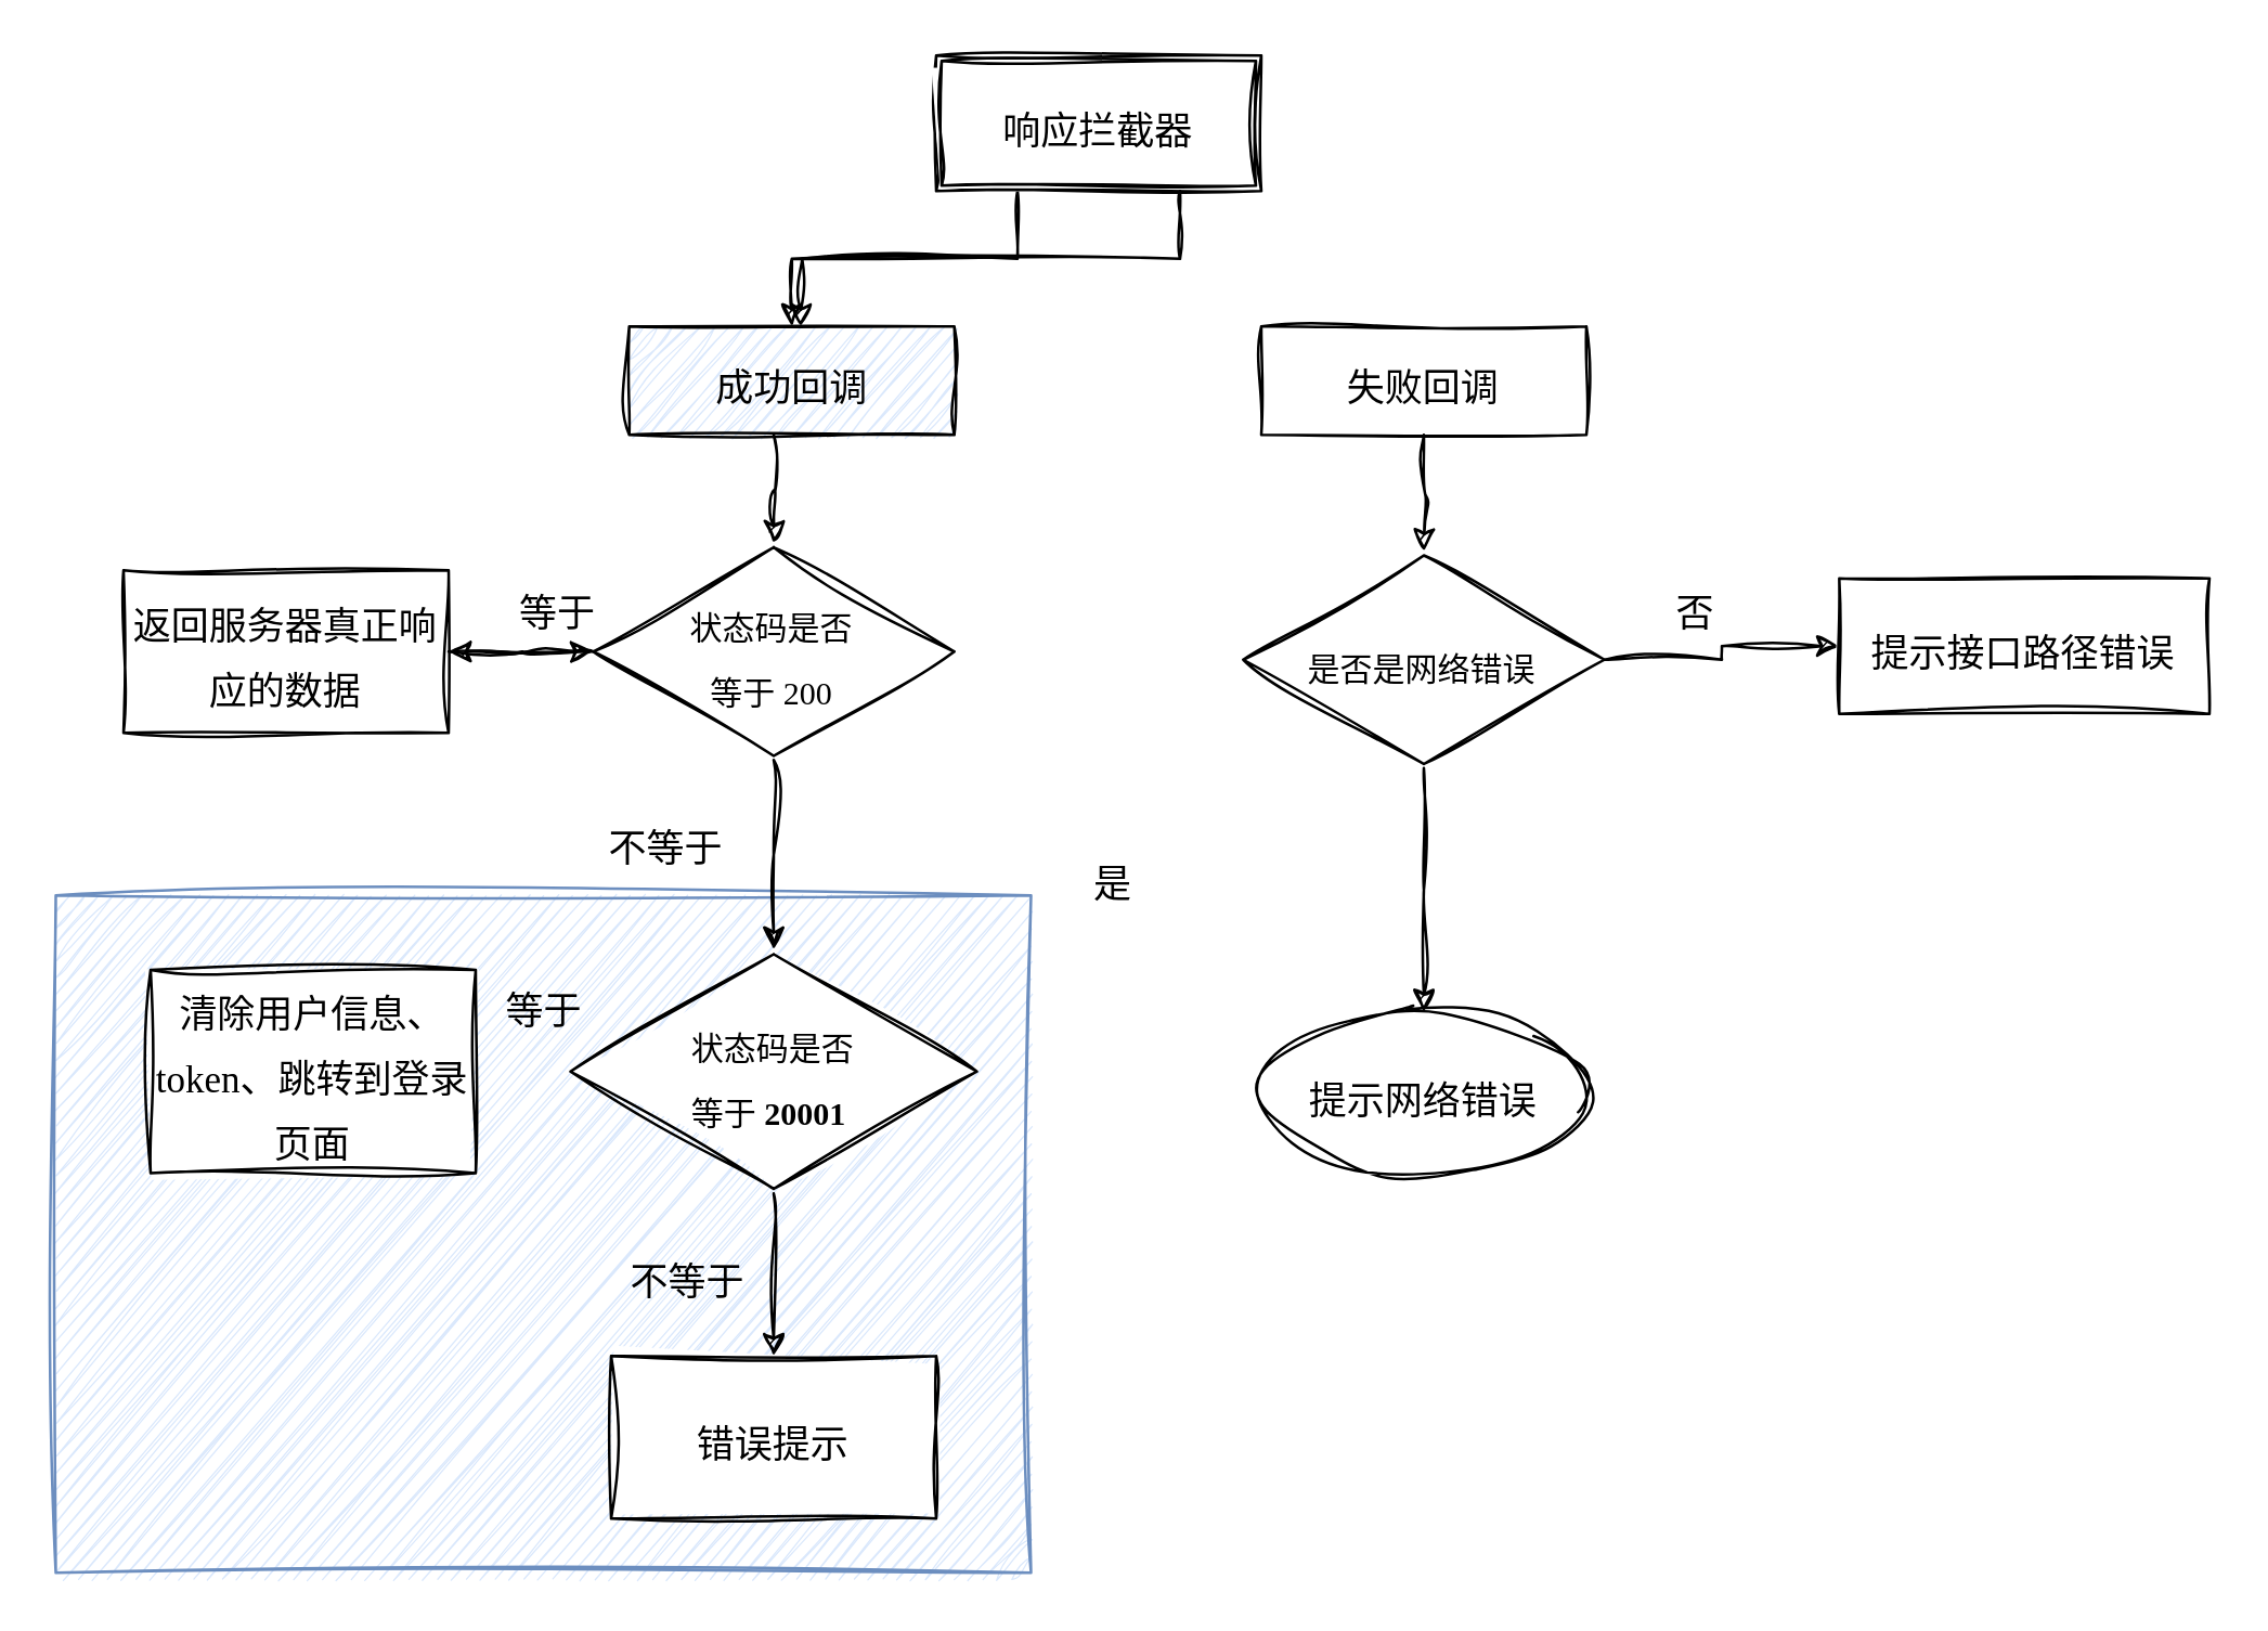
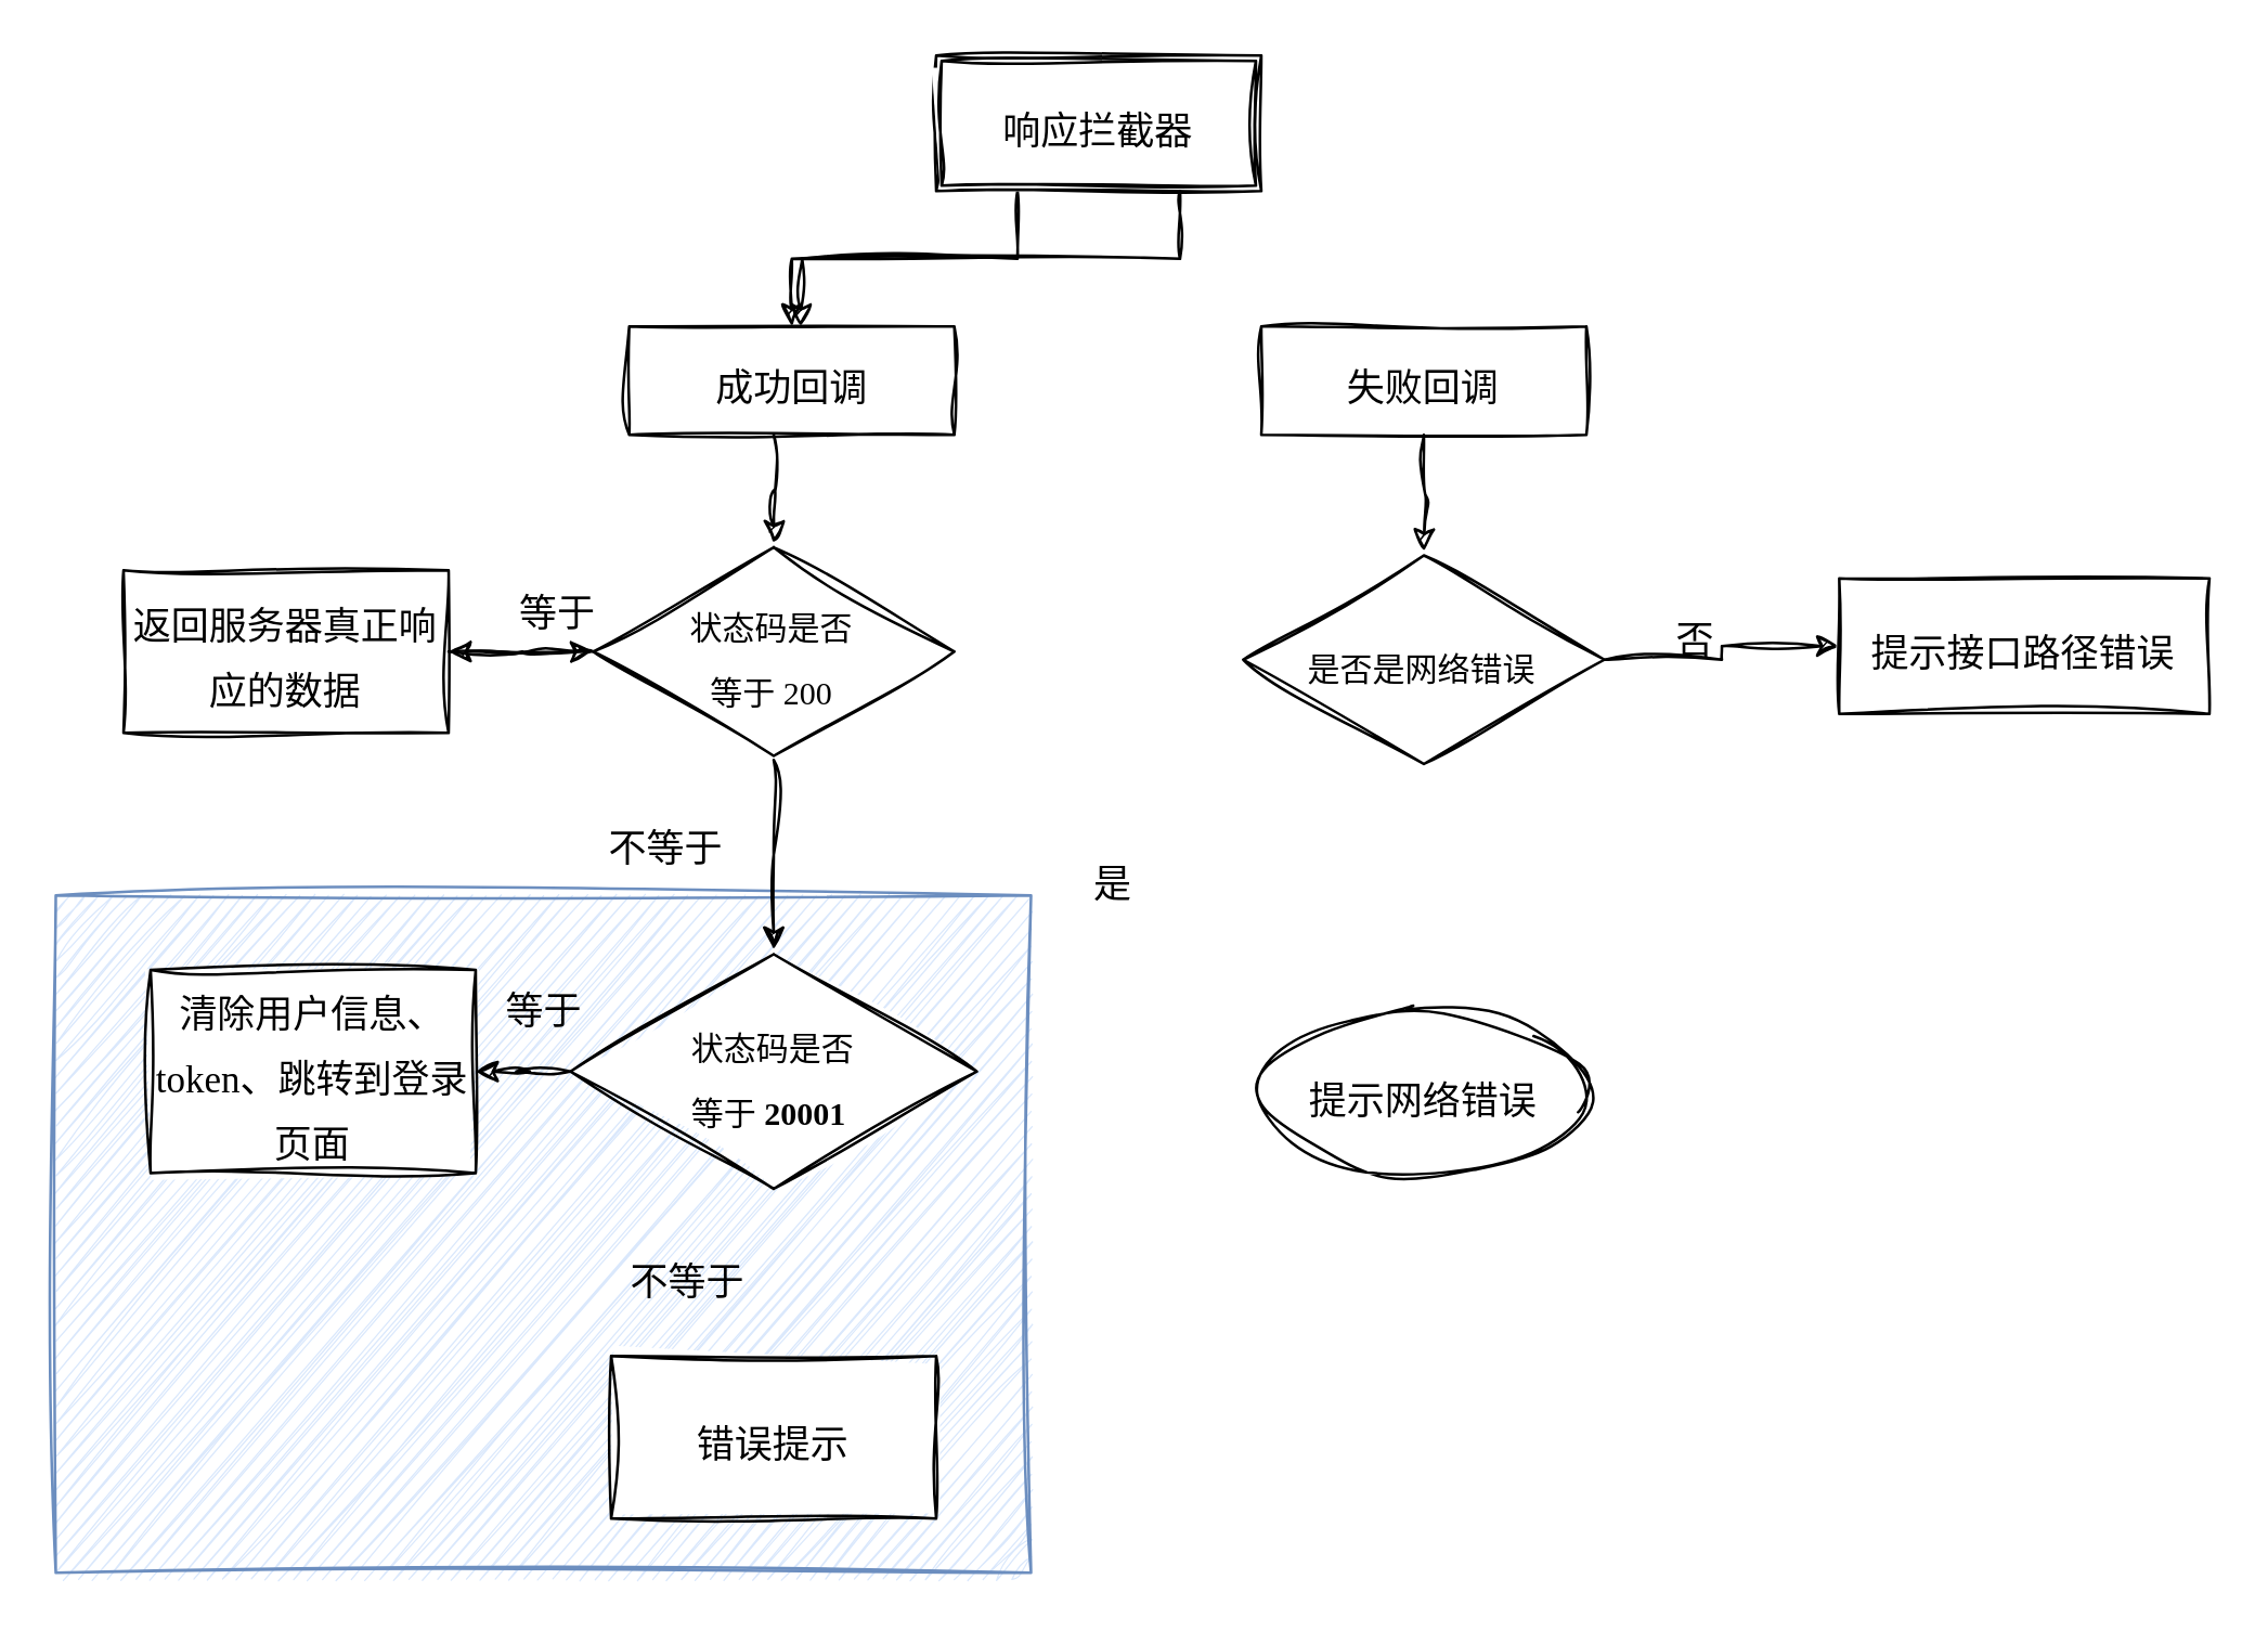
  <mxCell id="0" />
  <mxCell id="1" parent="0" />
  <mxCell id="2" value="" style="verticalLabelPosition=bottom;verticalAlign=top;html=1;shape=mxgraph.basic.rect;fillColor2=none;strokeWidth=1;size=20;indent=5;sketch=1;hachureGap=4;jiggle=2;curveFitting=1;fontFamily=Architects Daughter;fontSource=https%3A%2F%2Ffonts.googleapis.com%2Fcss%3Ffamily%3DArchitects%2BDaughter;fontSize=20;fillColor=#dae8fc;strokeColor=#6c8ebf;" vertex="1" parent="1"><mxGeometry x="20" y="330" width="360" height="250" as="geometry" /></mxCell>
  <mxCell id="3" style="edgeStyle=orthogonalEdgeStyle;rounded=0;sketch=1;hachureGap=4;jiggle=2;curveFitting=1;orthogonalLoop=1;jettySize=auto;html=1;exitX=0.25;exitY=1;exitDx=0;exitDy=0;fontFamily=Architects Daughter;fontSource=https%3A%2F%2Ffonts.googleapis.com%2Fcss%3Ffamily%3DArchitects%2BDaughter;fontSize=16;entryX=0.583;entryY=0;entryDx=0;entryDy=0;entryPerimeter=0;" edge="1" parent="1" source="5"><mxGeometry relative="1" as="geometry"><mxPoint x="294.96" y="120" as="targetPoint" /></mxGeometry></mxCell>
  <mxCell id="4" style="edgeStyle=orthogonalEdgeStyle;rounded=0;sketch=1;hachureGap=4;jiggle=2;curveFitting=1;orthogonalLoop=1;jettySize=auto;html=1;exitX=0.75;exitY=1;exitDx=0;exitDy=0;fontFamily=Architects Daughter;fontSource=https%3A%2F%2Ffonts.googleapis.com%2Fcss%3Ffamily%3DArchitects%2BDaughter;fontSize=16;" edge="1" parent="1" source="5" target="27"><mxGeometry relative="1" as="geometry" /></mxCell>
  <mxCell id="5" value="&lt;font style=&quot;font-size: 14px;&quot;&gt;响应拦截器&lt;/font&gt;" style="shape=ext;double=1;rounded=0;whiteSpace=wrap;html=1;sketch=1;hachureGap=4;jiggle=2;curveFitting=1;fontFamily=Architects Daughter;fontSource=https%3A%2F%2Ffonts.googleapis.com%2Fcss%3Ffamily%3DArchitects%2BDaughter;fontSize=20;" vertex="1" parent="1"><mxGeometry x="345" y="20" width="120" height="50" as="geometry" /></mxCell>
  <mxCell id="6" style="edgeStyle=orthogonalEdgeStyle;rounded=0;sketch=1;hachureGap=4;jiggle=2;curveFitting=1;orthogonalLoop=1;jettySize=auto;html=1;exitX=0.5;exitY=1;exitDx=0;exitDy=0;fontFamily=Architects Daughter;fontSource=https%3A%2F%2Ffonts.googleapis.com%2Fcss%3Ffamily%3DArchitects%2BDaughter;fontSize=16;" edge="1" parent="1"><mxGeometry relative="1" as="geometry"><mxPoint x="285" y="200" as="targetPoint" /><mxPoint x="285" y="160" as="sourcePoint" /></mxGeometry></mxCell>
  <mxCell id="7" value="" style="edgeStyle=orthogonalEdgeStyle;rounded=0;sketch=1;hachureGap=4;jiggle=2;curveFitting=1;orthogonalLoop=1;jettySize=auto;html=1;fontFamily=Architects Daughter;fontSource=https%3A%2F%2Ffonts.googleapis.com%2Fcss%3Ffamily%3DArchitects%2BDaughter;fontSize=16;" edge="1" parent="1" target="24"><mxGeometry relative="1" as="geometry"><mxPoint x="525" y="160" as="sourcePoint" /></mxGeometry></mxCell>
  <mxCell id="8" value="" style="edgeStyle=orthogonalEdgeStyle;rounded=0;sketch=1;hachureGap=4;jiggle=2;curveFitting=1;orthogonalLoop=1;jettySize=auto;html=1;fontFamily=Architects Daughter;fontSource=https%3A%2F%2Ffonts.googleapis.com%2Fcss%3Ffamily%3DArchitects%2BDaughter;fontSize=16;" edge="1" parent="1" target="11"><mxGeometry relative="1" as="geometry"><mxPoint x="165" y="240" as="sourcePoint" /></mxGeometry></mxCell>
  <mxCell id="9" value="" style="edgeStyle=orthogonalEdgeStyle;rounded=0;sketch=1;hachureGap=4;jiggle=2;curveFitting=1;orthogonalLoop=1;jettySize=auto;html=1;fontFamily=Architects Daughter;fontSource=https%3A%2F%2Ffonts.googleapis.com%2Fcss%3Ffamily%3DArchitects%2BDaughter;fontSize=16;" edge="1" parent="1" source="11"><mxGeometry relative="1" as="geometry"><mxPoint x="165" y="240" as="targetPoint" /></mxGeometry></mxCell>
  <mxCell id="10" value="" style="edgeStyle=orthogonalEdgeStyle;rounded=0;sketch=1;hachureGap=4;jiggle=2;curveFitting=1;orthogonalLoop=1;jettySize=auto;html=1;fontFamily=Architects Daughter;fontSource=https%3A%2F%2Ffonts.googleapis.com%2Fcss%3Ffamily%3DArchitects%2BDaughter;fontSize=16;" edge="1" parent="1" source="11"><mxGeometry relative="1" as="geometry"><mxPoint x="285" y="350" as="targetPoint" /></mxGeometry></mxCell>
  <mxCell id="11" value="&lt;font style=&quot;font-size: 12px;&quot;&gt;状态码是否&lt;br&gt;等于 200&lt;/font&gt;" style="html=1;whiteSpace=wrap;aspect=fixed;shape=isoRectangle;sketch=1;hachureGap=4;jiggle=2;curveFitting=1;fontFamily=Architects Daughter;fontSource=https%3A%2F%2Ffonts.googleapis.com%2Fcss%3Ffamily%3DArchitects%2BDaughter;fontSize=20;" vertex="1" parent="1"><mxGeometry x="218.34" y="200" width="133.33" height="80" as="geometry" /></mxCell>
- <mxCell id="13" value="" style="edgeStyle=orthogonalEdgeStyle;rounded=0;sketch=1;hachureGap=4;jiggle=2;curveFitting=1;orthogonalLoop=1;jettySize=auto;html=1;fontFamily=Architects Daughter;fontSource=https%3A%2F%2Ffonts.googleapis.com%2Fcss%3Ffamily%3DArchitects%2BDaughter;fontSize=16;entryX=0.5;entryY=0;entryDx=0;entryDy=0;" edge="1" parent="1" source="14" target="16"><mxGeometry relative="1" as="geometry"><mxPoint x="285" y="520" as="targetPoint" /></mxGeometry></mxCell>
+ <mxCell id="12" value="" style="edgeStyle=orthogonalEdgeStyle;rounded=0;sketch=1;hachureGap=4;jiggle=2;curveFitting=1;orthogonalLoop=1;jettySize=auto;html=1;fontFamily=Architects Daughter;fontSource=https%3A%2F%2Ffonts.googleapis.com%2Fcss%3Ffamily%3DArchitects%2BDaughter;fontSize=16;" edge="1" parent="1" source="14" target="15"><mxGeometry relative="1" as="geometry" /></mxCell>
  <mxCell id="14" value="&lt;font style=&quot;font-size: 12px;&quot;&gt;状态码是否&lt;br&gt;等于 &lt;b&gt;20001&amp;nbsp;&lt;/b&gt;&lt;/font&gt;" style="html=1;whiteSpace=wrap;aspect=fixed;shape=isoRectangle;sketch=1;hachureGap=4;jiggle=2;curveFitting=1;fontFamily=Architects Daughter;fontSource=https%3A%2F%2Ffonts.googleapis.com%2Fcss%3Ffamily%3DArchitects%2BDaughter;fontSize=20;" vertex="1" parent="1"><mxGeometry x="210" y="350" width="150" height="90" as="geometry" /></mxCell>
  <mxCell id="15" value="&lt;font style=&quot;font-size: 14px;&quot;&gt;清除用户信息、token、跳转到登录页面&lt;/font&gt;" style="whiteSpace=wrap;html=1;fontSize=20;fontFamily=Architects Daughter;sketch=1;hachureGap=4;jiggle=2;curveFitting=1;fontSource=https%3A%2F%2Ffonts.googleapis.com%2Fcss%3Ffamily%3DArchitects%2BDaughter;" vertex="1" parent="1"><mxGeometry x="55" y="357.5" width="120" height="75" as="geometry" /></mxCell>
  <mxCell id="16" value="&lt;span style=&quot;font-size: 14px;&quot;&gt;错误提示&lt;/span&gt;" style="whiteSpace=wrap;html=1;fontSize=20;fontFamily=Architects Daughter;sketch=1;hachureGap=4;jiggle=2;curveFitting=1;fontSource=https%3A%2F%2Ffonts.googleapis.com%2Fcss%3Ffamily%3DArchitects%2BDaughter;" vertex="1" parent="1"><mxGeometry x="225" y="500" width="120" height="60" as="geometry" /></mxCell>
  <mxCell id="17" value="&lt;font style=&quot;font-size: 14px;&quot;&gt;等于&lt;/font&gt;" style="text;html=1;align=center;verticalAlign=middle;resizable=0;points=[];autosize=1;strokeColor=none;fillColor=none;fontSize=20;fontFamily=Architects Daughter;" vertex="1" parent="1"><mxGeometry x="180" y="203" width="50" height="40" as="geometry" /></mxCell>
  <mxCell id="18" value="&lt;font style=&quot;font-size: 14px;&quot;&gt;不&lt;font style=&quot;font-size: 14px;&quot;&gt;等于&lt;/font&gt;&lt;/font&gt;" style="text;html=1;align=center;verticalAlign=middle;resizable=0;points=[];autosize=1;strokeColor=none;fillColor=none;fontSize=20;fontFamily=Architects Daughter;" vertex="1" parent="1"><mxGeometry x="210" y="290" width="70" height="40" as="geometry" /></mxCell>
  <mxCell id="19" value="&lt;font style=&quot;font-size: 14px;&quot;&gt;返回服务器真正响应的数据&lt;/font&gt;" style="whiteSpace=wrap;html=1;fontSize=20;fontFamily=Architects Daughter;sketch=1;hachureGap=4;jiggle=2;curveFitting=1;fontSource=https%3A%2F%2Ffonts.googleapis.com%2Fcss%3Ffamily%3DArchitects%2BDaughter;" vertex="1" parent="1"><mxGeometry x="45" y="210" width="120" height="60" as="geometry" /></mxCell>
  <mxCell id="20" value="&lt;font style=&quot;font-size: 14px;&quot;&gt;等于&lt;/font&gt;" style="text;html=1;align=center;verticalAlign=middle;resizable=0;points=[];autosize=1;strokeColor=none;fillColor=none;fontSize=20;fontFamily=Architects Daughter;" vertex="1" parent="1"><mxGeometry x="175" y="350" width="50" height="40" as="geometry" /></mxCell>
  <mxCell id="21" value="&lt;font style=&quot;font-size: 14px;&quot;&gt;不&lt;font style=&quot;font-size: 14px;&quot;&gt;等于&lt;/font&gt;&lt;/font&gt;" style="text;html=1;align=center;verticalAlign=middle;resizable=0;points=[];autosize=1;strokeColor=none;fillColor=none;fontSize=20;fontFamily=Architects Daughter;" vertex="1" parent="1"><mxGeometry x="218.34" y="450" width="70" height="40" as="geometry" /></mxCell>
- <mxCell id="22" value="" style="edgeStyle=orthogonalEdgeStyle;rounded=0;sketch=1;hachureGap=4;jiggle=2;curveFitting=1;orthogonalLoop=1;jettySize=auto;html=1;fontFamily=Architects Daughter;fontSource=https%3A%2F%2Ffonts.googleapis.com%2Fcss%3Ffamily%3DArchitects%2BDaughter;fontSize=16;" edge="1" parent="1" source="24" target="25"><mxGeometry relative="1" as="geometry" /></mxCell>
  <mxCell id="23" value="" style="edgeStyle=orthogonalEdgeStyle;rounded=0;sketch=1;hachureGap=4;jiggle=2;curveFitting=1;orthogonalLoop=1;jettySize=auto;html=1;fontFamily=Architects Daughter;fontSource=https%3A%2F%2Ffonts.googleapis.com%2Fcss%3Ffamily%3DArchitects%2BDaughter;fontSize=16;" edge="1" parent="1" source="24" target="26"><mxGeometry relative="1" as="geometry" /></mxCell>
  <mxCell id="24" value="&lt;span style=&quot;font-size: 12px;&quot;&gt;是否是网络错误&lt;/span&gt;" style="html=1;whiteSpace=wrap;aspect=fixed;shape=isoRectangle;sketch=1;hachureGap=4;jiggle=2;curveFitting=1;fontFamily=Architects Daughter;fontSource=https%3A%2F%2Ffonts.googleapis.com%2Fcss%3Ffamily%3DArchitects%2BDaughter;fontSize=20;" vertex="1" parent="1"><mxGeometry x="458.33" y="203" width="133.33" height="80" as="geometry" /></mxCell>
  <mxCell id="25" value="&lt;font style=&quot;font-size: 14px;&quot;&gt;提示网络错误&lt;/font&gt;" style="ellipse;whiteSpace=wrap;html=1;fontSize=20;fontFamily=Architects Daughter;sketch=1;hachureGap=4;jiggle=2;curveFitting=1;fontSource=https%3A%2F%2Ffonts.googleapis.com%2Fcss%3Ffamily%3DArchitects%2BDaughter;" vertex="1" parent="1"><mxGeometry x="464.995" y="373" width="120" height="60" as="geometry" /></mxCell>
  <mxCell id="26" value="&lt;font style=&quot;font-size: 14px;&quot;&gt;提示接口路径错误&lt;/font&gt;" style="whiteSpace=wrap;html=1;fontSize=20;fontFamily=Architects Daughter;sketch=1;hachureGap=4;jiggle=2;curveFitting=1;fontSource=https%3A%2F%2Ffonts.googleapis.com%2Fcss%3Ffamily%3DArchitects%2BDaughter;" vertex="1" parent="1"><mxGeometry x="678.33" y="213" width="136.67" height="50" as="geometry" /></mxCell>
- <mxCell id="27" value="&lt;font style=&quot;font-size: 14px;&quot;&gt;成功回调&lt;/font&gt;" style="whiteSpace=wrap;html=1;fontSize=20;fontFamily=Architects Daughter;sketch=1;hachureGap=4;jiggle=2;curveFitting=1;fontSource=https%3A%2F%2Ffonts.googleapis.com%2Fcss%3Ffamily%3DArchitects%2BDaughter;fillColor=#dae8fc;" vertex="1" parent="1"><mxGeometry x="231.67" y="120" width="120" height="40" as="geometry" /></mxCell>
+ <mxCell id="27" value="&lt;font style=&quot;font-size: 14px;&quot;&gt;成功回调&lt;/font&gt;" style="whiteSpace=wrap;html=1;fontSize=20;fontFamily=Architects Daughter;sketch=1;hachureGap=4;jiggle=2;curveFitting=1;fontSource=https%3A%2F%2Ffonts.googleapis.com%2Fcss%3Ffamily%3DArchitects%2BDaughter;" vertex="1" parent="1"><mxGeometry x="231.67" y="120" width="120" height="40" as="geometry" /></mxCell>
  <mxCell id="28" value="&lt;font style=&quot;font-size: 14px;&quot;&gt;失败回调&lt;/font&gt;" style="whiteSpace=wrap;html=1;fontSize=20;fontFamily=Architects Daughter;sketch=1;hachureGap=4;jiggle=2;curveFitting=1;fontSource=https%3A%2F%2Ffonts.googleapis.com%2Fcss%3Ffamily%3DArchitects%2BDaughter;" vertex="1" parent="1"><mxGeometry x="465" y="120" width="120" height="40" as="geometry" /></mxCell>
  <mxCell id="29" value="&lt;font style=&quot;font-size: 14px;&quot;&gt;是&lt;/font&gt;" style="text;html=1;align=center;verticalAlign=middle;resizable=0;points=[];autosize=1;strokeColor=none;fillColor=none;fontSize=20;fontFamily=Architects Daughter;" vertex="1" parent="1"><mxGeometry x="390" y="303" width="40" height="40" as="geometry" /></mxCell>
- <mxCell id="30" value="&lt;font style=&quot;font-size: 14px;&quot;&gt;否&lt;/font&gt;" style="text;html=1;align=center;verticalAlign=middle;resizable=0;points=[];autosize=1;strokeColor=none;fillColor=none;fontSize=20;fontFamily=Architects Daughter;" vertex="1" parent="1"><mxGeometry x="605" y="203" width="40" height="40" as="geometry" /></mxCell>
+ <mxCell id="30" value="&lt;font style=&quot;font-size: 14px;&quot;&gt;否&lt;/font&gt;" style="text;html=1;align=center;verticalAlign=middle;resizable=0;points=[];autosize=1;strokeColor=none;fillColor=none;fontSize=20;fontFamily=Architects Daughter;" vertex="1" parent="1"><mxGeometry x="605" y="213" width="40" height="40" as="geometry" /></mxCell>
